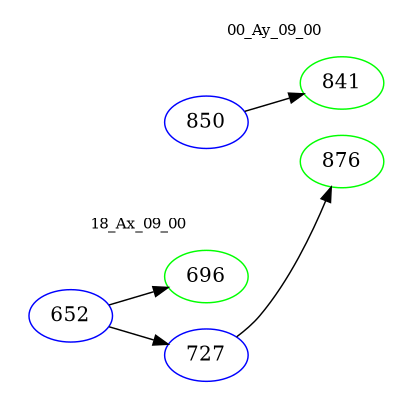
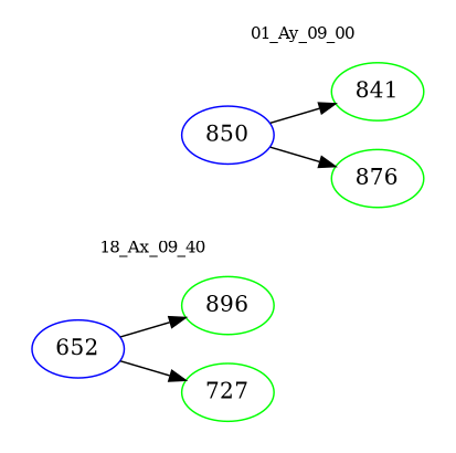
  digraph {
    rankdir=LR
    node [color=green]
    edge [color=black]
    n1 [color=blue label=850]
    n2 [label=841]
    n3 [label=876]
    n4 [color=blue label=652]
-   n5 [color=blue label=727]
-   n6 [label=696]
+   n5 [label=727]
+   n6 [label=896]
    subgraph cluster_1 {
      color=white
      fontsize=10
-     label="00_Ay_09_00"
+     label="01_Ay_09_00"
      n1
      n2
      n3
    }
    subgraph cluster_2 {
      color=white
      fontsize=10
-     label="18_Ax_09_00"
+     label="18_Ax_09_40"
      n4
      n5
      n6
    }
    n1 -> n2
-   n5 -> n3
+   n1 -> n3
    n4 -> n5
    n4 -> n6
  }
